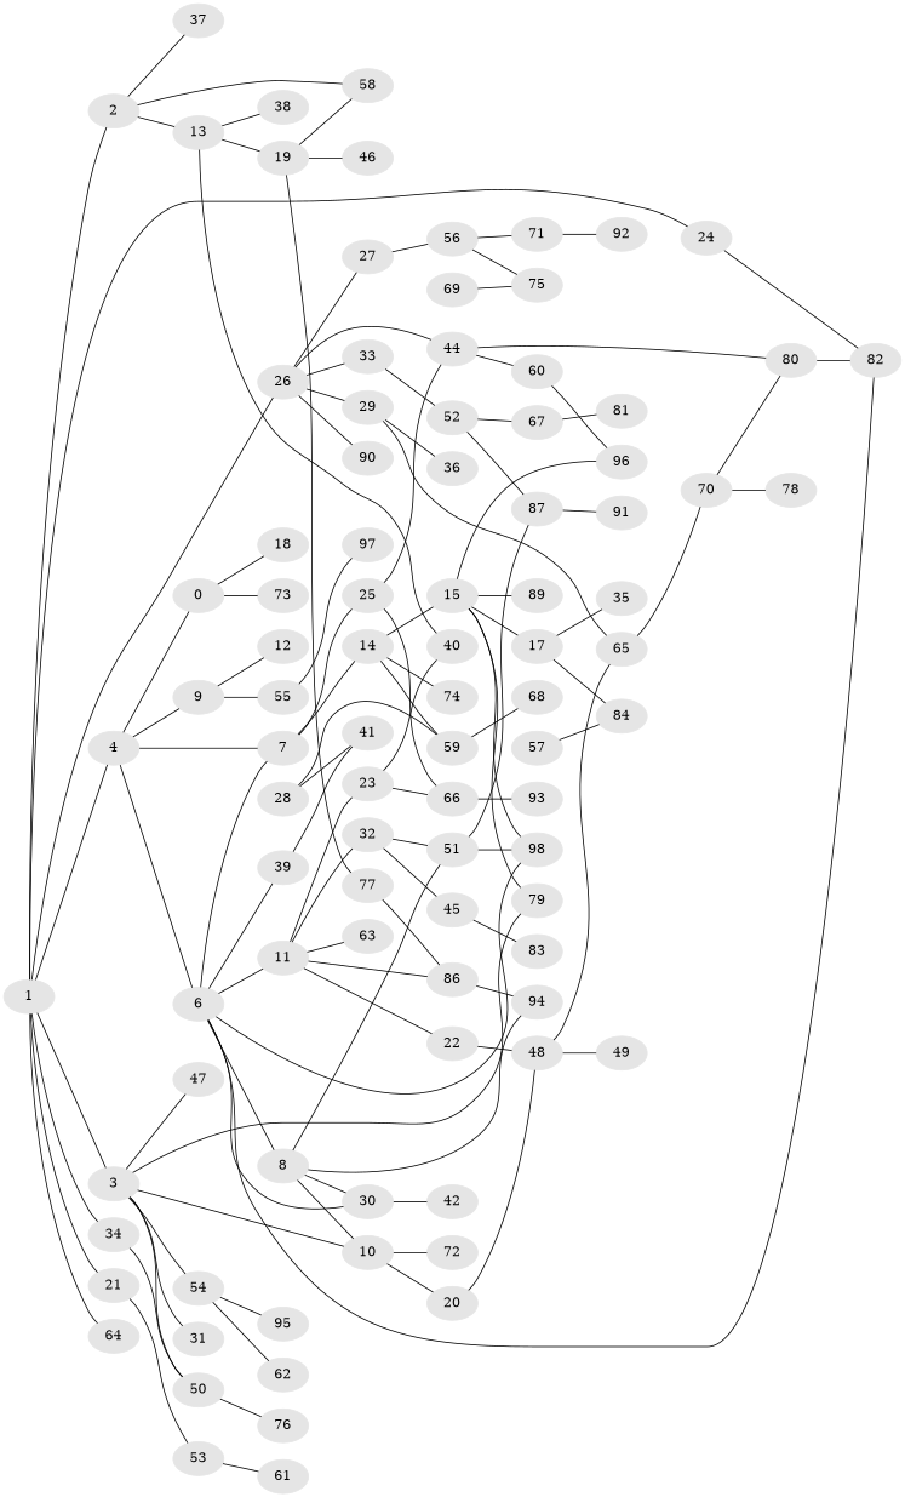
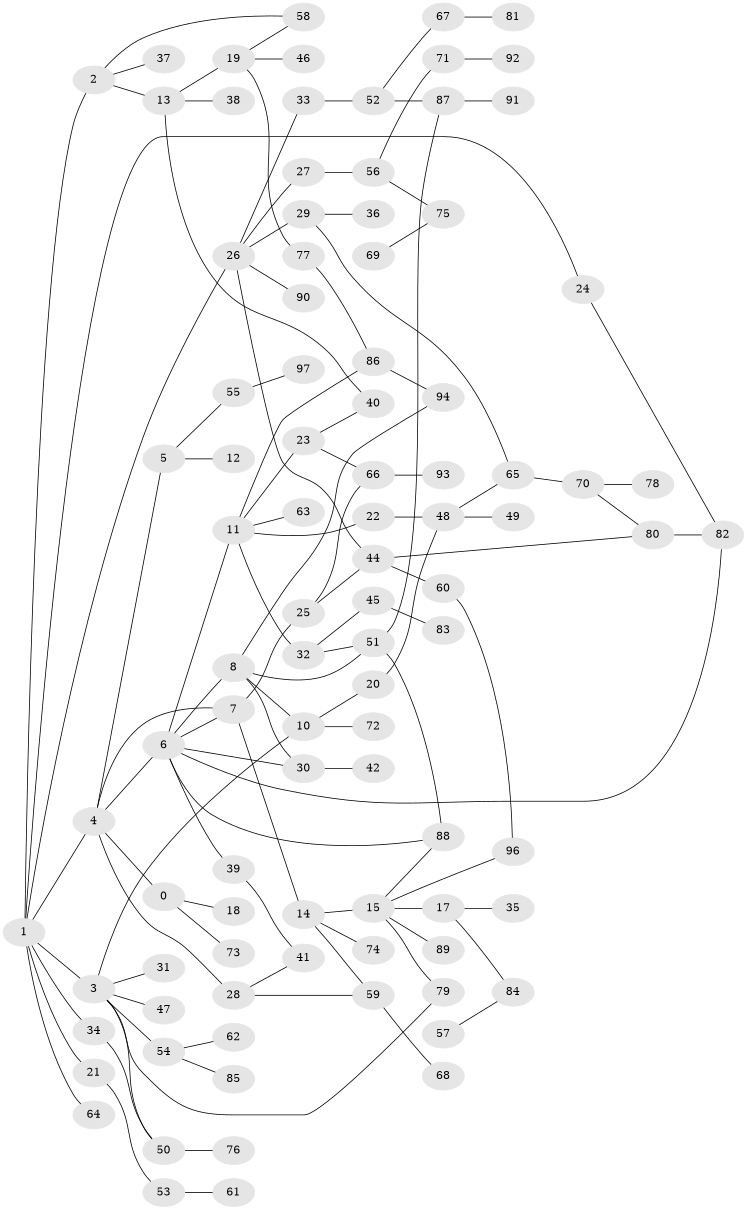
  graph {
    rankdir=LR
    node [color=gray90 style=filled]
    1
    2
    3
    4
    21
    24
    26
    34
    64
    13
    37
    58
    10
    31
    47
    50
    54
    79
-   5 [label=9]
+   5
    6
    7
    n22 [label=0]
    28
    53
    82
    44
    27
    29
    33
    90
    19
    38
    40
    20
    72
    76
    62
-   85 [label=95]
+   85
    12
    55
    8
    11
    30
    39
-   88 [label=98]
+   88
    14
    25
    18
    73
    59
    41
    n52 [label=97]
    51
    94
    22
    23
    32
    63
    86
    42
    15
    74
    66
    87
    48
    45
    46
    77
    17
    89
    96
    68
    35
    84
    65
    49
    61
    93
    60
    80
    56
    36
    52
    71
    75
    70
    83
    67
    57
    91
    81
    92
    69
    78
    1 -- 2
    1 -- 3
    1 -- 4
    1 -- 21
    1 -- 24
    1 -- 26
    1 -- 34
    1 -- 64
    2 -- 13
    2 -- 37
    2 -- 58
    3 -- 10
    3 -- 31
    3 -- 47
    3 -- 50
    3 -- 54
    3 -- 79
    4 -- 5
    4 -- 6
    4 -- 7
    4 -- n22
+   4 -- 28
    21 -- 53
    24 -- 82
    26 -- 44
    26 -- 27
    26 -- 29
    26 -- 33
    26 -- 90
    34 -- 50
    13 -- 19
    13 -- 38
    13 -- 40
    10 -- 20
    10 -- 72
    50 -- 76
    54 -- 62
    54 -- 85
    5 -- 12
    5 -- 55
    6 -- 7
    6 -- 82
    6 -- 8
    6 -- 11
    6 -- 30
    6 -- 39
    6 -- 88
    7 -- 14
    7 -- 25
    n22 -- 18
    n22 -- 73
    28 -- 59
    28 -- 41
    53 -- 61
    44 -- 60
    44 -- 80
    27 -- 56
    29 -- 65
    29 -- 36
    33 -- 52
    19 -- 58
    19 -- 46
    19 -- 77
    20 -- 48
    55 -- n52
    8 -- 10
    8 -- 30
    8 -- 51
    8 -- 94
    11 -- 22
    11 -- 23
    11 -- 32
    11 -- 63
    11 -- 86
    30 -- 42
    39 -- 41
    14 -- 59
    14 -- 15
    14 -- 74
    25 -- 44
    25 -- 66
    59 -- 68
    51 -- 88
    51 -- 87
    22 -- 48
    23 -- 40
    23 -- 66
    32 -- 51
    32 -- 45
    86 -- 94
    15 -- 79
    15 -- 88
    15 -- 17
    15 -- 89
    15 -- 96
    66 -- 93
    87 -- 91
    48 -- 65
    48 -- 49
    45 -- 83
    77 -- 86
    17 -- 35
    17 -- 84
    65 -- 70
    60 -- 96
    80 -- 82
    56 -- 71
    56 -- 75
    52 -- 87
    52 -- 67
    71 -- 92
    70 -- 80
    70 -- 78
    67 -- 81
    57 -- 84
    69 -- 75
  }
